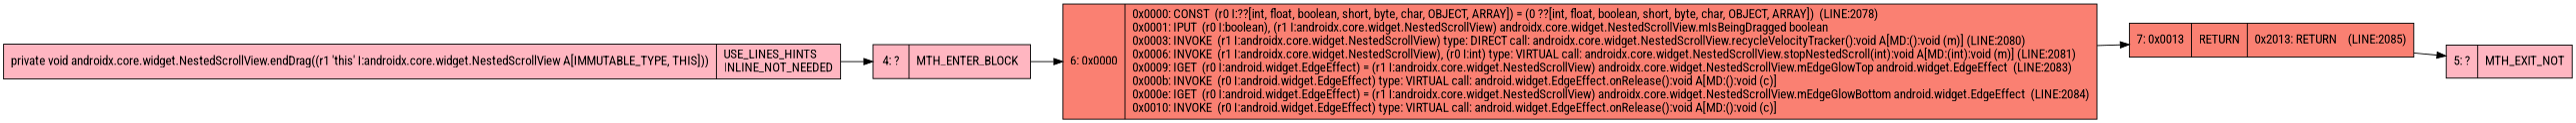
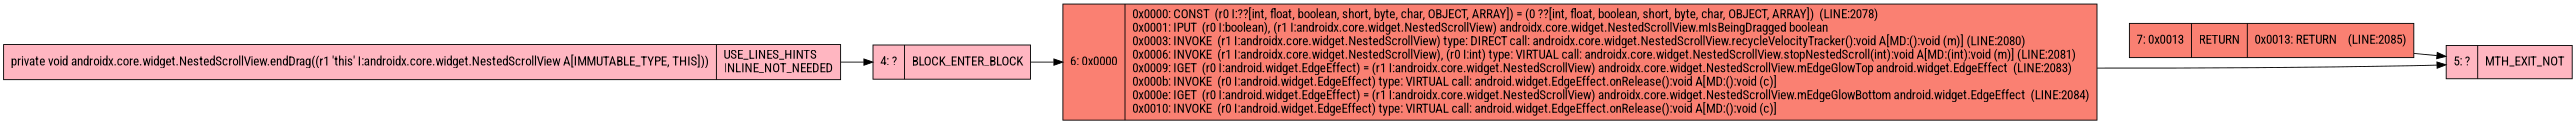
  digraph {
    fontname="Roboto Condensed"
    rankdir=LR
    node [fillcolor=lightpink fontname="Roboto Condensed" shape=record style=filled]
    edge [fontname="Roboto Condensed"]
-   n1 [label="{4\:\ ?|MTH_ENTER_BLOCK\l}"]
+   n1 [label="{4\:\ ?|BLOCK_ENTER_BLOCK\l}"]
    n2 [fillcolor=salmon label="{6\:\ 0x0000|0x0000: CONST  (r0 I:??[int, float, boolean, short, byte, char, OBJECT, ARRAY]) = (0 ??[int, float, boolean, short, byte, char, OBJECT, ARRAY])  (LINE:2078)\l0x0001: IPUT  (r0 I:boolean), (r1 I:androidx.core.widget.NestedScrollView) androidx.core.widget.NestedScrollView.mIsBeingDragged boolean \l0x0003: INVOKE  (r1 I:androidx.core.widget.NestedScrollView) type: DIRECT call: androidx.core.widget.NestedScrollView.recycleVelocityTracker():void A[MD:():void (m)] (LINE:2080)\l0x0006: INVOKE  (r1 I:androidx.core.widget.NestedScrollView), (r0 I:int) type: VIRTUAL call: androidx.core.widget.NestedScrollView.stopNestedScroll(int):void A[MD:(int):void (m)] (LINE:2081)\l0x0009: IGET  (r0 I:android.widget.EdgeEffect) = (r1 I:androidx.core.widget.NestedScrollView) androidx.core.widget.NestedScrollView.mEdgeGlowTop android.widget.EdgeEffect  (LINE:2083)\l0x000b: INVOKE  (r0 I:android.widget.EdgeEffect) type: VIRTUAL call: android.widget.EdgeEffect.onRelease():void A[MD:():void (c)]\l0x000e: IGET  (r0 I:android.widget.EdgeEffect) = (r1 I:androidx.core.widget.NestedScrollView) androidx.core.widget.NestedScrollView.mEdgeGlowBottom android.widget.EdgeEffect  (LINE:2084)\l0x0010: INVOKE  (r0 I:android.widget.EdgeEffect) type: VIRTUAL call: android.widget.EdgeEffect.onRelease():void A[MD:():void (c)]\l}"]
-   n3 [fillcolor=salmon label="{7\:\ 0x0013|RETURN\l|0x2013: RETURN    (LINE:2085)\l}"]
+   n3 [fillcolor=salmon label="{7\:\ 0x0013|RETURN\l|0x0013: RETURN    (LINE:2085)\l}"]
    n4 [label="{5\:\ ?|MTH_EXIT_NOT\l}"]
    n5 [label="{private void androidx.core.widget.NestedScrollView.endDrag((r1 'this' I:androidx.core.widget.NestedScrollView A[IMMUTABLE_TYPE, THIS]))  | USE_LINES_HINTS\lINLINE_NOT_NEEDED\l}"]
    n1 -> n2
-   n2 -> n3
+   n2 -> n4
    n3 -> n4
    n5 -> n1
  }
